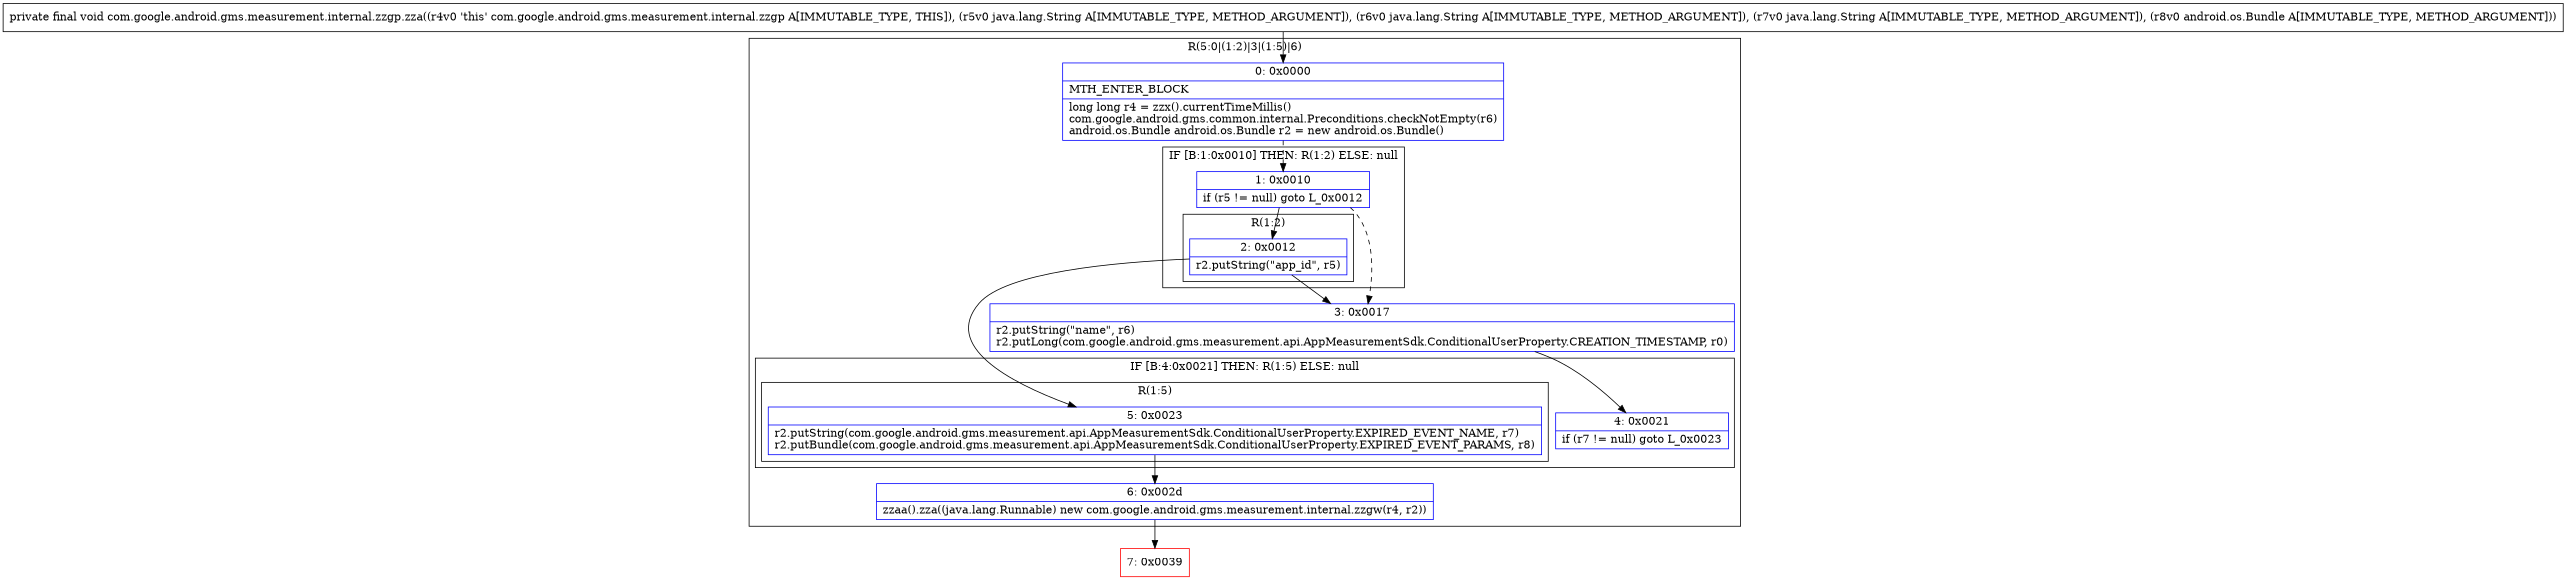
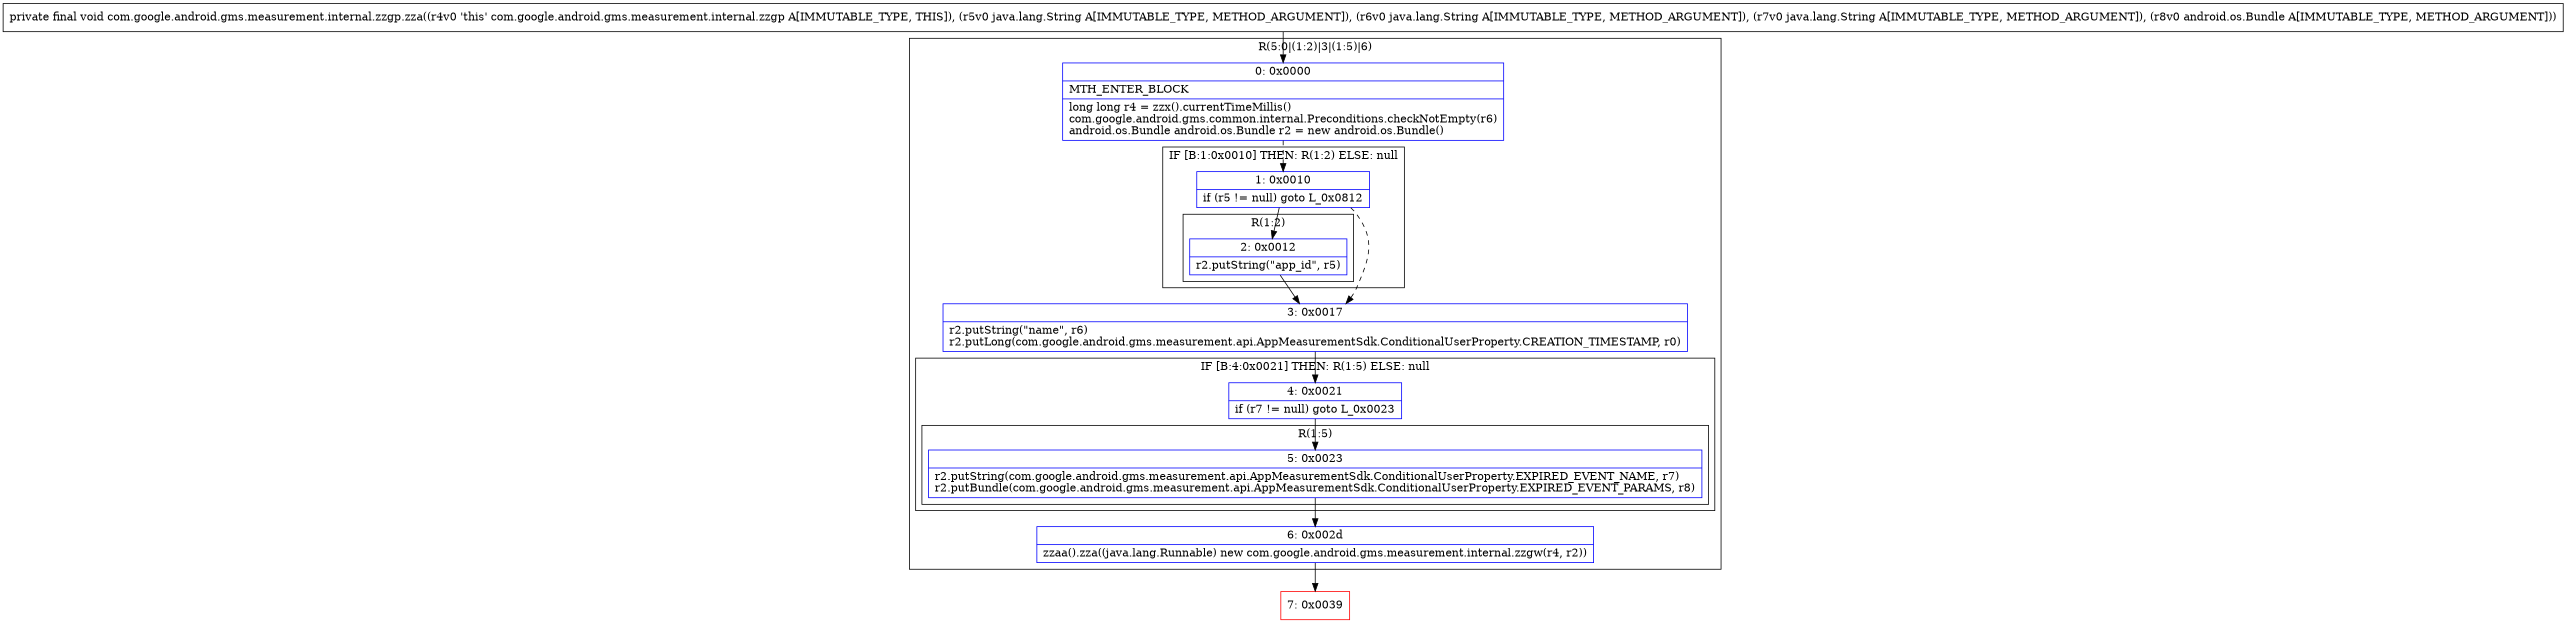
  digraph {
    node [color=blue shape=record]
    n1 [label="{2\:\ 0x0012|r2.putString(\"app_id\", r5)\l}"]
-   n2 [label="{1\:\ 0x0010|if (r5 != null) goto L_0x0012\l}"]
+   n2 [label="{1\:\ 0x0010|if (r5 != null) goto L_0x0812\l}"]
    n3 [label="{5\:\ 0x0023|r2.putString(com.google.android.gms.measurement.api.AppMeasurementSdk.ConditionalUserProperty.EXPIRED_EVENT_NAME, r7)\lr2.putBundle(com.google.android.gms.measurement.api.AppMeasurementSdk.ConditionalUserProperty.EXPIRED_EVENT_PARAMS, r8)\l}"]
    n4 [label="{4\:\ 0x0021|if (r7 != null) goto L_0x0023\l}"]
    n5 [label="{0\:\ 0x0000|MTH_ENTER_BLOCK\l|long long r4 = zzx().currentTimeMillis()\lcom.google.android.gms.common.internal.Preconditions.checkNotEmpty(r6)\landroid.os.Bundle android.os.Bundle r2 = new android.os.Bundle()\l}"]
    n6 [label="{3\:\ 0x0017|r2.putString(\"name\", r6)\lr2.putLong(com.google.android.gms.measurement.api.AppMeasurementSdk.ConditionalUserProperty.CREATION_TIMESTAMP, r0)\l}"]
    n7 [label="{6\:\ 0x002d|zzaa().zza((java.lang.Runnable) new com.google.android.gms.measurement.internal.zzgw(r4, r2))\l}"]
    n8 [color=red label="{7\:\ 0x0039}"]
    n9 [label="{private final void com.google.android.gms.measurement.internal.zzgp.zza((r4v0 'this' com.google.android.gms.measurement.internal.zzgp A[IMMUTABLE_TYPE, THIS]), (r5v0 java.lang.String A[IMMUTABLE_TYPE, METHOD_ARGUMENT]), (r6v0 java.lang.String A[IMMUTABLE_TYPE, METHOD_ARGUMENT]), (r7v0 java.lang.String A[IMMUTABLE_TYPE, METHOD_ARGUMENT]), (r8v0 android.os.Bundle A[IMMUTABLE_TYPE, METHOD_ARGUMENT])) }" color=""]
    subgraph cluster_1 {
      label="R(5:0|(1:2)|3|(1:5)|6)"
      n5
      n6
      n7
      subgraph cluster_2 {
        label="IF [B:1:0x0010] THEN: R(1:2) ELSE: null"
        n2
        subgraph cluster_3 {
          label="R(1:2)"
          n1
        }
      }
      subgraph cluster_4 {
        label="IF [B:4:0x0021] THEN: R(1:5) ELSE: null"
        n4
        subgraph cluster_5 {
          label="R(1:5)"
          n3
        }
      }
    }
    n1 -> n6
    n2 -> n1
    n2 -> n6 [style=dashed]
    n3 -> n7
-   n1 -> n3
+   n4 -> n3
    n5 -> n2 [style=dashed]
    n6 -> n4
    n7 -> n8
    n9 -> n5
  }
